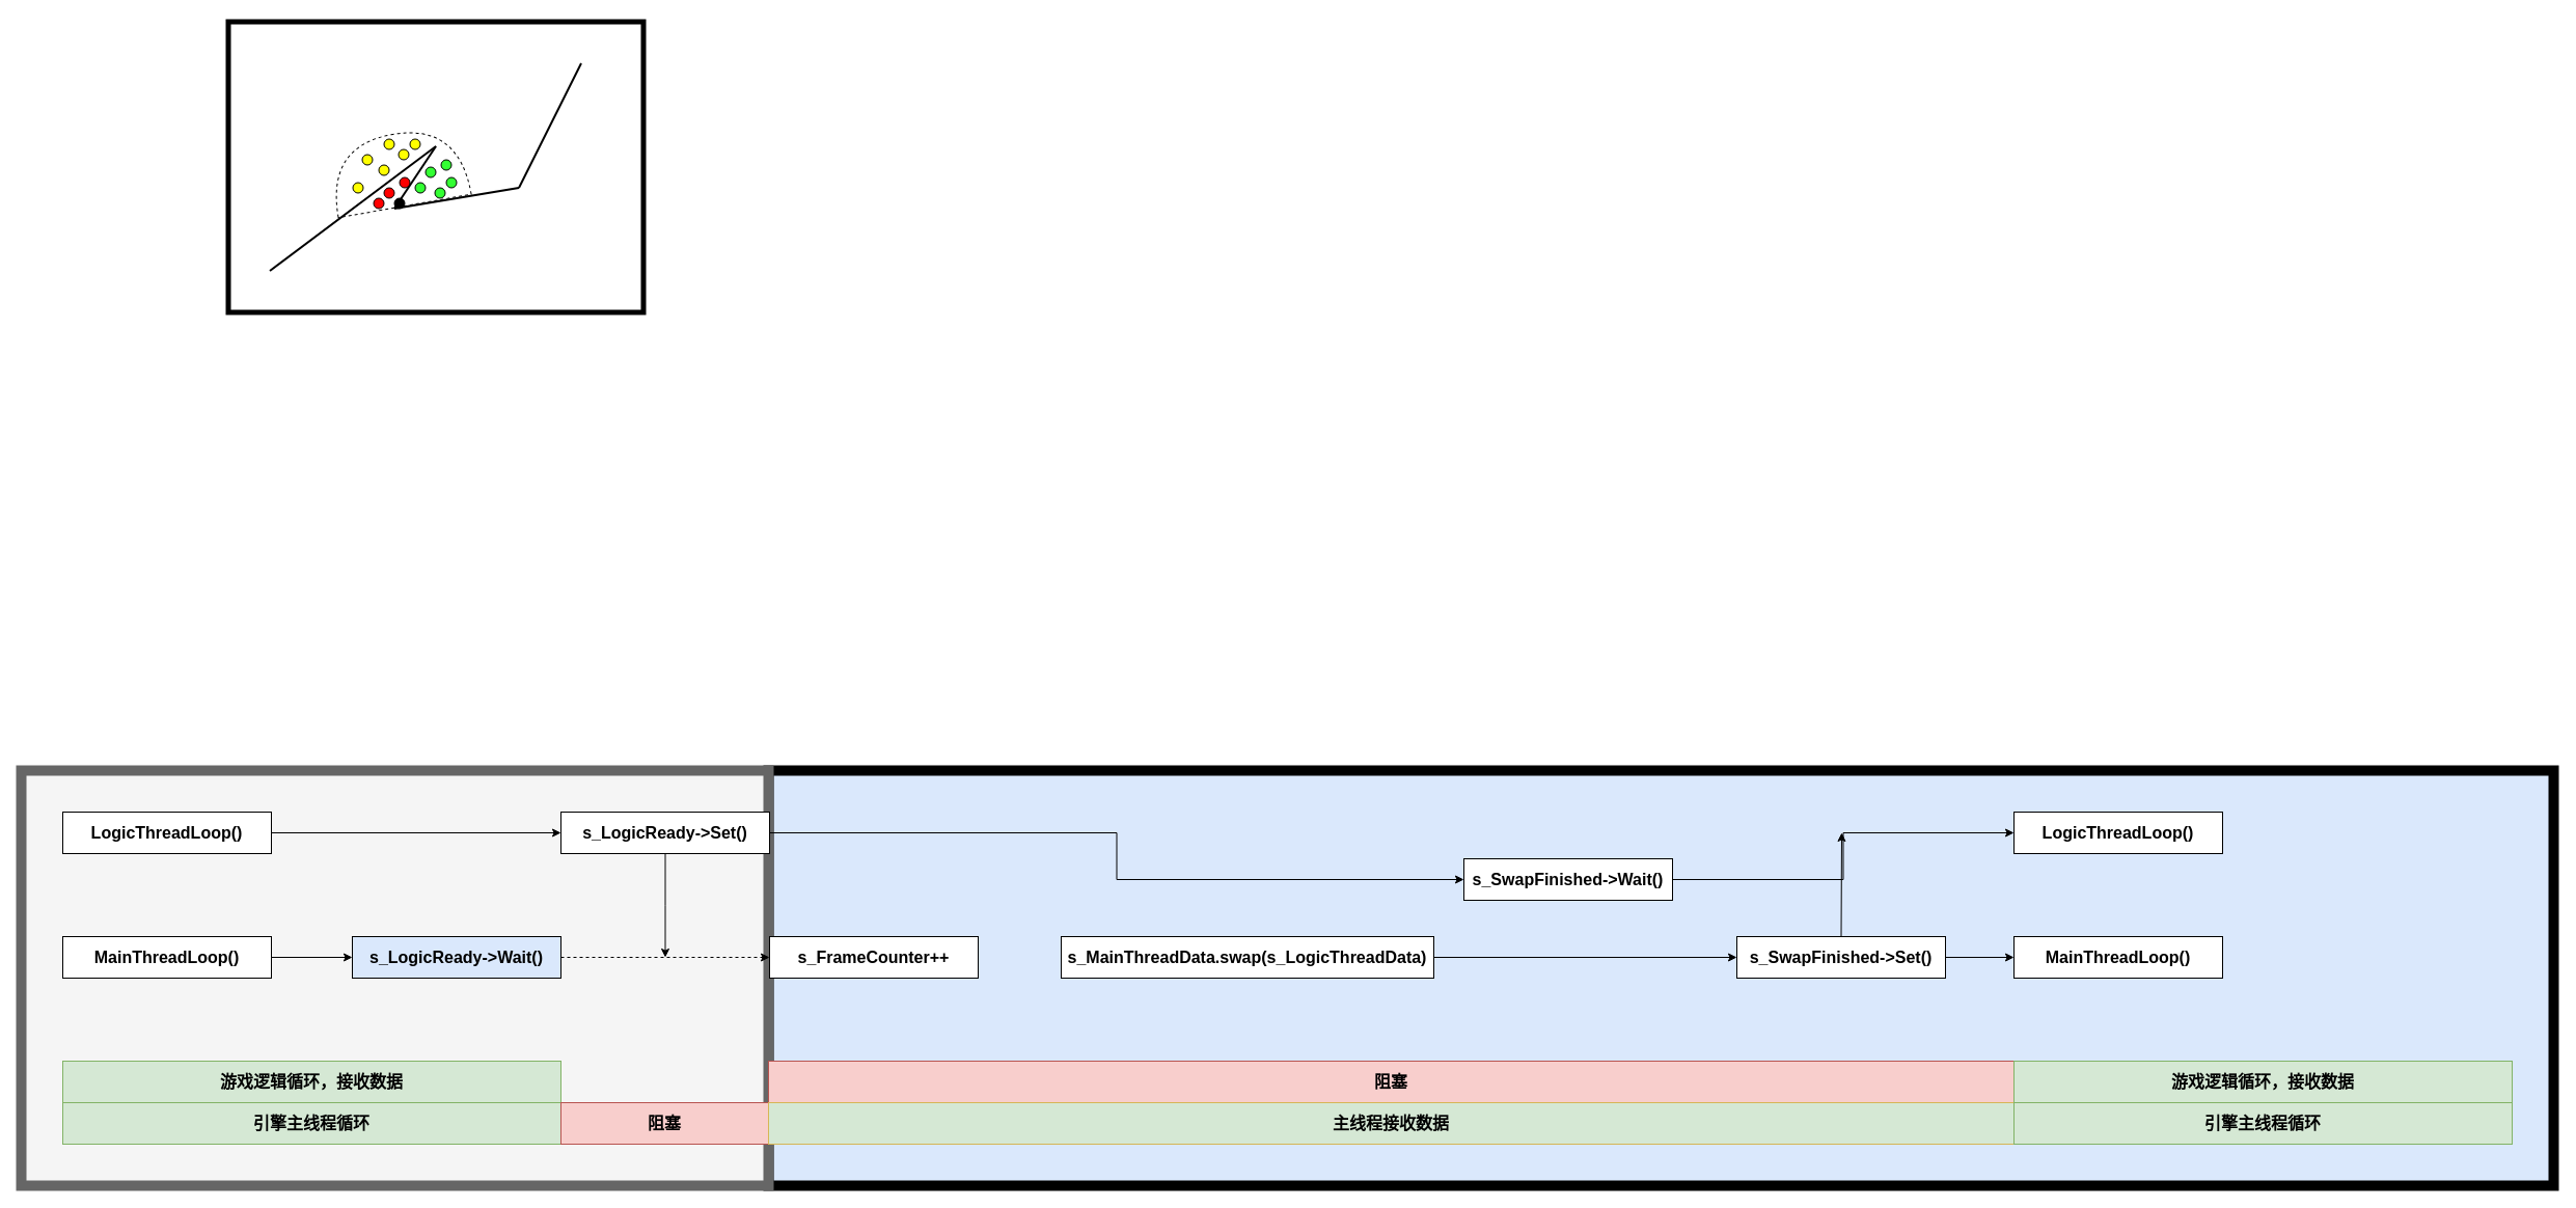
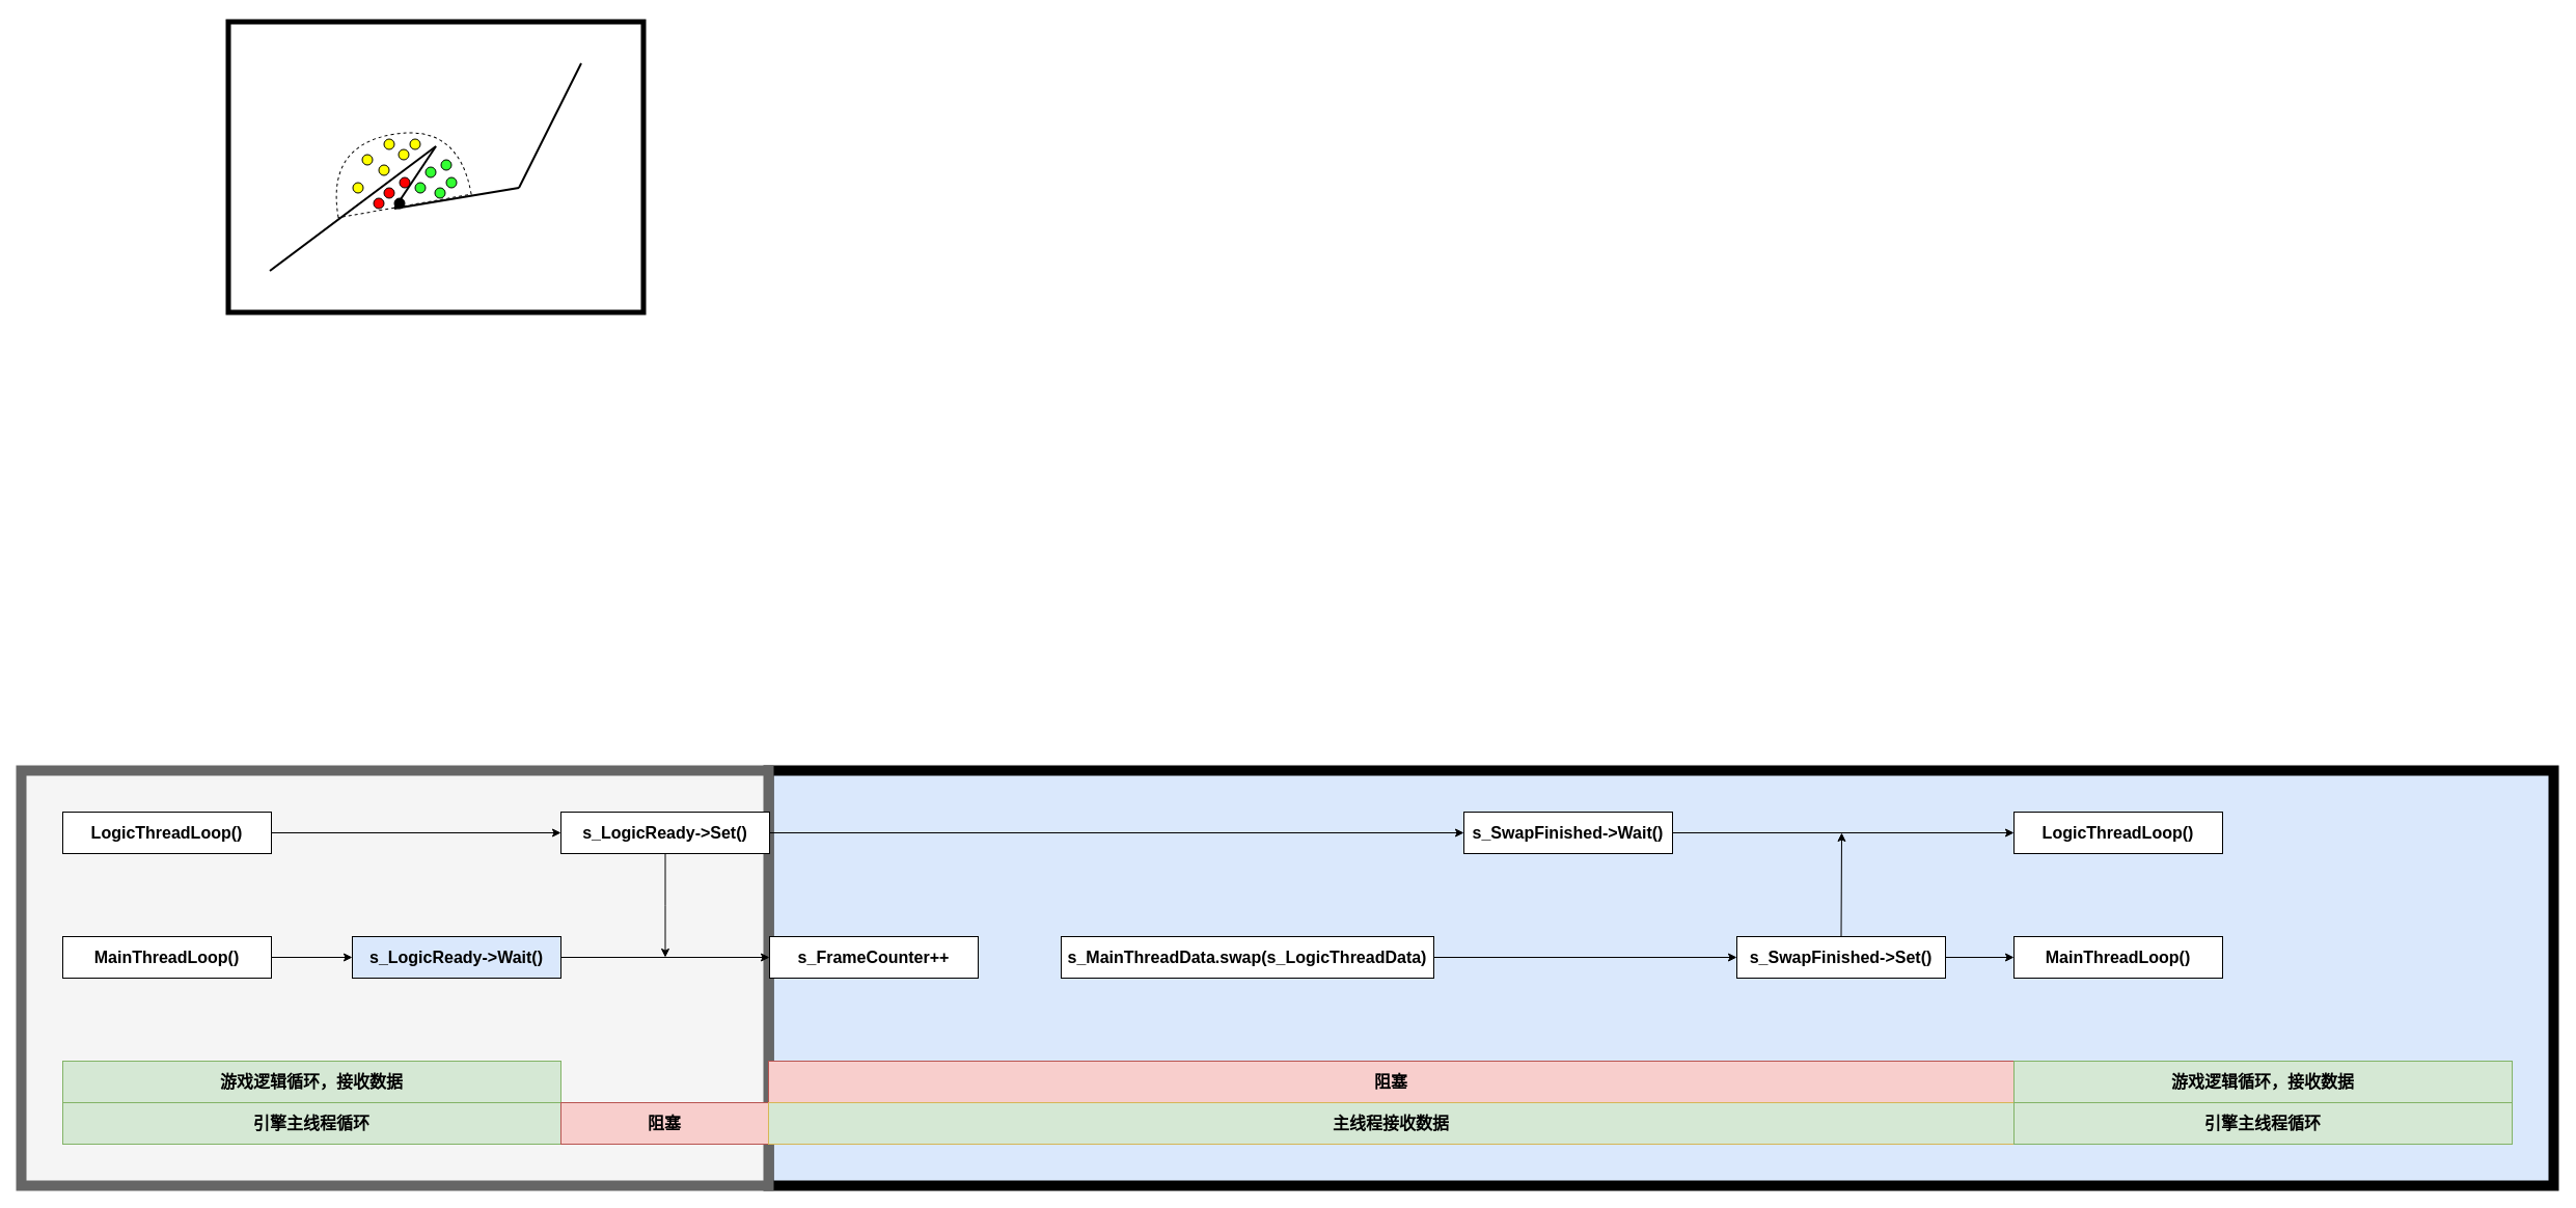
  <mxCell id="0" />
  <mxCell id="1" parent="0" />
  <mxCell id="2" value="" style="rounded=0;whiteSpace=wrap;html=1;fillColor=#dae8fc;strokeColor=#000000;strokeWidth=10;" parent="1" vertex="1"><mxGeometry x="740" y="742" width="1720" height="400" as="geometry" /></mxCell>
  <mxCell id="3" value="" style="rounded=0;whiteSpace=wrap;html=1;fillColor=#f5f5f5;strokeColor=#666666;fontColor=#333333;strokeWidth=10;" parent="1" vertex="1"><mxGeometry x="20" y="742" width="720" height="400" as="geometry" /></mxCell>
  <mxCell id="4" value="" style="rounded=0;whiteSpace=wrap;html=1;strokeWidth=5;" parent="1" vertex="1"><mxGeometry x="219.5" y="20.5" width="400" height="280" as="geometry" /></mxCell>
  <mxCell id="5" value="" style="shape=or;whiteSpace=wrap;html=1;strokeColor=#000000;fillColor=#FFFFFF;rotation=-100;dashed=1;" parent="1" vertex="1"><mxGeometry x="348.5" y="98.5" width="70" height="130" as="geometry" /></mxCell>
  <mxCell id="6" value="" style="endArrow=none;html=1;strokeWidth=2;" parent="1" edge="1"><mxGeometry width="50" height="50" relative="1" as="geometry"><mxPoint x="259.5" y="260.5" as="sourcePoint" /><mxPoint x="419.5" y="140.5" as="targetPoint" /></mxGeometry></mxCell>
  <mxCell id="7" value="" style="endArrow=none;html=1;strokeWidth=2;" parent="1" edge="1"><mxGeometry width="50" height="50" relative="1" as="geometry"><mxPoint x="419.5" y="140.5" as="sourcePoint" /><mxPoint x="379.5" y="200.5" as="targetPoint" /></mxGeometry></mxCell>
  <mxCell id="8" value="" style="endArrow=none;html=1;strokeWidth=2;" parent="1" edge="1"><mxGeometry width="50" height="50" relative="1" as="geometry"><mxPoint x="379.5" y="200.5" as="sourcePoint" /><mxPoint x="499.5" y="180.5" as="targetPoint" /></mxGeometry></mxCell>
  <mxCell id="9" value="" style="endArrow=none;html=1;strokeWidth=2;" parent="1" edge="1"><mxGeometry width="50" height="50" relative="1" as="geometry"><mxPoint x="559.5" y="60.5" as="sourcePoint" /><mxPoint x="499.5" y="180.5" as="targetPoint" /></mxGeometry></mxCell>
  <mxCell id="10" value="" style="ellipse;whiteSpace=wrap;html=1;aspect=fixed;fillColor=#000000;" parent="1" vertex="1"><mxGeometry x="379.5" y="190.5" width="10" height="10" as="geometry" /></mxCell>
  <mxCell id="11" value="" style="ellipse;whiteSpace=wrap;html=1;aspect=fixed;strokeColor=#000000;fillColor=#FF0000;" parent="1" vertex="1"><mxGeometry x="359.5" y="190.5" width="10" height="10" as="geometry" /></mxCell>
  <mxCell id="12" value="" style="ellipse;whiteSpace=wrap;html=1;aspect=fixed;strokeColor=#000000;fillColor=#FF0000;" parent="1" vertex="1"><mxGeometry x="369.5" y="180.5" width="10" height="10" as="geometry" /></mxCell>
  <mxCell id="13" value="" style="ellipse;whiteSpace=wrap;html=1;aspect=fixed;strokeColor=#000000;fillColor=#FF0000;" parent="1" vertex="1"><mxGeometry x="384.5" y="170.5" width="10" height="10" as="geometry" /></mxCell>
  <mxCell id="14" value="" style="ellipse;whiteSpace=wrap;html=1;aspect=fixed;strokeColor=#000000;fillColor=#33FF33;" parent="1" vertex="1"><mxGeometry x="399.5" y="175.5" width="10" height="10" as="geometry" /></mxCell>
  <mxCell id="15" value="" style="ellipse;whiteSpace=wrap;html=1;aspect=fixed;strokeColor=#000000;fillColor=#33FF33;" parent="1" vertex="1"><mxGeometry x="418.5" y="180.5" width="10" height="10" as="geometry" /></mxCell>
  <mxCell id="16" value="" style="ellipse;whiteSpace=wrap;html=1;aspect=fixed;strokeColor=#000000;fillColor=#33FF33;" parent="1" vertex="1"><mxGeometry x="424.5" y="153.5" width="10" height="10" as="geometry" /></mxCell>
  <mxCell id="17" value="" style="ellipse;whiteSpace=wrap;html=1;aspect=fixed;strokeColor=#000000;fillColor=#33FF33;" parent="1" vertex="1"><mxGeometry x="409.5" y="160.5" width="10" height="10" as="geometry" /></mxCell>
  <mxCell id="18" value="" style="ellipse;whiteSpace=wrap;html=1;aspect=fixed;strokeColor=#000000;fillColor=#33FF33;" parent="1" vertex="1"><mxGeometry x="429.5" y="170.5" width="10" height="10" as="geometry" /></mxCell>
  <mxCell id="19" value="" style="ellipse;whiteSpace=wrap;html=1;aspect=fixed;strokeColor=#000000;fillColor=#FFFF00;" parent="1" vertex="1"><mxGeometry x="339.5" y="175.5" width="10" height="10" as="geometry" /></mxCell>
  <mxCell id="20" value="" style="ellipse;whiteSpace=wrap;html=1;aspect=fixed;strokeColor=#000000;fillColor=#FFFF00;" parent="1" vertex="1"><mxGeometry x="364.5" y="158.5" width="10" height="10" as="geometry" /></mxCell>
  <mxCell id="21" value="" style="ellipse;whiteSpace=wrap;html=1;aspect=fixed;strokeColor=#000000;fillColor=#FFFF00;" parent="1" vertex="1"><mxGeometry x="383.5" y="143.5" width="10" height="10" as="geometry" /></mxCell>
  <mxCell id="22" value="" style="ellipse;whiteSpace=wrap;html=1;aspect=fixed;strokeColor=#000000;fillColor=#FFFF00;" parent="1" vertex="1"><mxGeometry x="348.5" y="148.5" width="10" height="10" as="geometry" /></mxCell>
  <mxCell id="23" value="" style="ellipse;whiteSpace=wrap;html=1;aspect=fixed;strokeColor=#000000;fillColor=#FFFF00;" parent="1" vertex="1"><mxGeometry x="369.5" y="133.5" width="10" height="10" as="geometry" /></mxCell>
  <mxCell id="24" value="" style="ellipse;whiteSpace=wrap;html=1;aspect=fixed;strokeColor=#000000;fillColor=#FFFF00;" parent="1" vertex="1"><mxGeometry x="394.5" y="133.5" width="10" height="10" as="geometry" /></mxCell>
- <mxCell id="25" style="edgeStyle=orthogonalEdgeStyle;rounded=0;orthogonalLoop=1;jettySize=auto;html=1;entryX=0;entryY=0.5;entryDx=0;entryDy=0;dashed=1;" parent="1" source="26" target="27" edge="1"><mxGeometry relative="1" as="geometry" /></mxCell>
+ <mxCell id="25" style="edgeStyle=orthogonalEdgeStyle;rounded=0;orthogonalLoop=1;jettySize=auto;html=1;entryX=0;entryY=0.5;entryDx=0;entryDy=0;" parent="1" source="26" target="27" edge="1"><mxGeometry relative="1" as="geometry" /></mxCell>
  <mxCell id="26" value="&lt;font style=&quot;font-size: 16px&quot;&gt;&lt;b&gt;s_LogicReady-&amp;gt;Wait()&lt;/b&gt;&lt;/font&gt;" style="rounded=0;whiteSpace=wrap;html=1;fillColor=#dae8fc;" parent="1" vertex="1"><mxGeometry x="339" y="902" width="201" height="40" as="geometry" /></mxCell>
  <mxCell id="27" value="&lt;span style=&quot;font-size: 16px&quot;&gt;&lt;b&gt;s_FrameCounter++&lt;/b&gt;&lt;/span&gt;" style="rounded=0;whiteSpace=wrap;html=1;" parent="1" vertex="1"><mxGeometry x="741" y="902" width="201" height="40" as="geometry" /></mxCell>
  <mxCell id="28" style="edgeStyle=orthogonalEdgeStyle;rounded=0;orthogonalLoop=1;jettySize=auto;html=1;entryX=0;entryY=0.5;entryDx=0;entryDy=0;" parent="1" source="29" target="31" edge="1"><mxGeometry relative="1" as="geometry" /></mxCell>
  <mxCell id="29" value="&lt;font style=&quot;font-size: 16px&quot;&gt;&lt;b&gt;s_MainThreadData.swap(s_LogicThreadData)&lt;/b&gt;&lt;/font&gt;" style="rounded=0;whiteSpace=wrap;html=1;" parent="1" vertex="1"><mxGeometry x="1022" y="902" width="359" height="40" as="geometry" /></mxCell>
  <mxCell id="30" style="edgeStyle=orthogonalEdgeStyle;rounded=0;orthogonalLoop=1;jettySize=auto;html=1;entryX=0;entryY=0.5;entryDx=0;entryDy=0;" parent="1" source="31" target="42" edge="1"><mxGeometry relative="1" as="geometry" /></mxCell>
  <mxCell id="31" value="&lt;font style=&quot;font-size: 16px&quot;&gt;&lt;b&gt;s_SwapFinished-&amp;gt;Set()&lt;/b&gt;&lt;/font&gt;" style="rounded=0;whiteSpace=wrap;html=1;" parent="1" vertex="1"><mxGeometry x="1673" y="902" width="201" height="40" as="geometry" /></mxCell>
  <mxCell id="32" style="edgeStyle=orthogonalEdgeStyle;rounded=0;orthogonalLoop=1;jettySize=auto;html=1;entryX=0;entryY=0.5;entryDx=0;entryDy=0;" parent="1" source="34" target="36" edge="1"><mxGeometry relative="1" as="geometry" /></mxCell>
  <mxCell id="33" style="edgeStyle=orthogonalEdgeStyle;rounded=0;orthogonalLoop=1;jettySize=auto;html=1;" parent="1" source="34" edge="1"><mxGeometry relative="1" as="geometry"><mxPoint x="640.5" y="922" as="targetPoint" /></mxGeometry></mxCell>
  <mxCell id="34" value="&lt;font style=&quot;font-size: 16px&quot;&gt;&lt;b&gt;s_LogicReady-&amp;gt;Set()&lt;/b&gt;&lt;/font&gt;" style="rounded=0;whiteSpace=wrap;html=1;" parent="1" vertex="1"><mxGeometry x="540" y="782" width="201" height="40" as="geometry" /></mxCell>
  <mxCell id="35" style="edgeStyle=orthogonalEdgeStyle;rounded=0;orthogonalLoop=1;jettySize=auto;html=1;entryX=0;entryY=0.5;entryDx=0;entryDy=0;" parent="1" source="36" target="41" edge="1"><mxGeometry relative="1" as="geometry" /></mxCell>
- <mxCell id="36" value="&lt;font style=&quot;font-size: 16px&quot;&gt;&lt;b&gt;s_SwapFinished-&amp;gt;Wait()&lt;/b&gt;&lt;/font&gt;" style="rounded=0;whiteSpace=wrap;html=1;" parent="1" vertex="1"><mxGeometry x="1410" y="827" width="201" height="40" as="geometry" /></mxCell>
+ <mxCell id="36" value="&lt;font style=&quot;font-size: 16px&quot;&gt;&lt;b&gt;s_SwapFinished-&amp;gt;Wait()&lt;/b&gt;&lt;/font&gt;" style="rounded=0;whiteSpace=wrap;html=1;" parent="1" vertex="1"><mxGeometry x="1410" y="782" width="201" height="40" as="geometry" /></mxCell>
  <mxCell id="37" style="edgeStyle=orthogonalEdgeStyle;rounded=0;orthogonalLoop=1;jettySize=auto;html=1;entryX=0;entryY=0.5;entryDx=0;entryDy=0;" parent="1" source="38" target="26" edge="1"><mxGeometry relative="1" as="geometry" /></mxCell>
  <mxCell id="38" value="&lt;font style=&quot;font-size: 16px&quot;&gt;&lt;b&gt;MainThreadLoop()&lt;/b&gt;&lt;/font&gt;" style="rounded=0;whiteSpace=wrap;html=1;" parent="1" vertex="1"><mxGeometry x="60" y="902" width="201" height="40" as="geometry" /></mxCell>
  <mxCell id="39" style="edgeStyle=orthogonalEdgeStyle;rounded=0;orthogonalLoop=1;jettySize=auto;html=1;entryX=0;entryY=0.5;entryDx=0;entryDy=0;" parent="1" source="40" target="34" edge="1"><mxGeometry relative="1" as="geometry" /></mxCell>
  <mxCell id="40" value="&lt;font style=&quot;font-size: 16px&quot;&gt;&lt;b&gt;LogicThreadLoop()&lt;/b&gt;&lt;/font&gt;" style="rounded=0;whiteSpace=wrap;html=1;" parent="1" vertex="1"><mxGeometry x="60" y="782" width="201" height="40" as="geometry" /></mxCell>
  <mxCell id="41" value="&lt;font style=&quot;font-size: 16px&quot;&gt;&lt;b&gt;LogicThreadLoop()&lt;/b&gt;&lt;/font&gt;" style="rounded=0;whiteSpace=wrap;html=1;" parent="1" vertex="1"><mxGeometry x="1940" y="782" width="201" height="40" as="geometry" /></mxCell>
  <mxCell id="42" value="&lt;font style=&quot;font-size: 16px&quot;&gt;&lt;b&gt;MainThreadLoop()&lt;/b&gt;&lt;/font&gt;" style="rounded=0;whiteSpace=wrap;html=1;" parent="1" vertex="1"><mxGeometry x="1940" y="902" width="201" height="40" as="geometry" /></mxCell>
  <mxCell id="43" value="&lt;font style=&quot;font-size: 16px&quot;&gt;&lt;b&gt;游戏逻辑循环，接收数据&lt;/b&gt;&lt;/font&gt;" style="rounded=0;whiteSpace=wrap;html=1;fillColor=#d5e8d4;strokeColor=#82b366;" parent="1" vertex="1"><mxGeometry x="60" y="1022" width="480" height="40" as="geometry" /></mxCell>
  <mxCell id="44" value="&lt;font style=&quot;font-size: 16px&quot;&gt;&lt;b&gt;阻塞&lt;/b&gt;&lt;/font&gt;" style="rounded=0;whiteSpace=wrap;html=1;fillColor=#f8cecc;strokeColor=#b85450;" parent="1" vertex="1"><mxGeometry x="740" y="1022" width="1200" height="40" as="geometry" /></mxCell>
  <mxCell id="45" value="&lt;font style=&quot;font-size: 16px&quot;&gt;&lt;b&gt;游戏逻辑循环，接收数据&lt;/b&gt;&lt;/font&gt;" style="rounded=0;whiteSpace=wrap;html=1;fillColor=#d5e8d4;strokeColor=#82b366;" parent="1" vertex="1"><mxGeometry x="1940" y="1022" width="480" height="40" as="geometry" /></mxCell>
  <mxCell id="46" value="&lt;font style=&quot;font-size: 16px&quot;&gt;&lt;b&gt;引擎主线程循环&lt;/b&gt;&lt;/font&gt;" style="rounded=0;whiteSpace=wrap;html=1;fillColor=#d5e8d4;strokeColor=#82b366;" parent="1" vertex="1"><mxGeometry x="60" y="1062" width="480" height="40" as="geometry" /></mxCell>
  <mxCell id="47" value="&lt;font style=&quot;font-size: 16px&quot;&gt;&lt;b&gt;阻塞&lt;/b&gt;&lt;/font&gt;" style="rounded=0;whiteSpace=wrap;html=1;fillColor=#f8cecc;strokeColor=#b85450;" parent="1" vertex="1"><mxGeometry x="540" y="1062" width="200" height="40" as="geometry" /></mxCell>
  <mxCell id="48" value="&lt;font style=&quot;font-size: 16px&quot;&gt;&lt;b&gt;主线程接收数据&lt;/b&gt;&lt;/font&gt;" style="rounded=0;whiteSpace=wrap;html=1;fillColor=#d5e8d4;strokeColor=#d6b656;" parent="1" vertex="1"><mxGeometry x="740" y="1062" width="1200" height="40" as="geometry" /></mxCell>
  <mxCell id="49" value="&lt;font style=&quot;font-size: 16px&quot;&gt;&lt;b&gt;引擎主线程循环&lt;/b&gt;&lt;/font&gt;" style="rounded=0;whiteSpace=wrap;html=1;fillColor=#d5e8d4;strokeColor=#82b366;" parent="1" vertex="1"><mxGeometry x="1940" y="1062" width="480" height="40" as="geometry" /></mxCell>
  <mxCell id="50" value="" style="endArrow=classic;html=1;" parent="1" edge="1"><mxGeometry width="50" height="50" relative="1" as="geometry"><mxPoint x="1773.5" y="902" as="sourcePoint" /><mxPoint x="1774" y="802" as="targetPoint" /></mxGeometry></mxCell>
